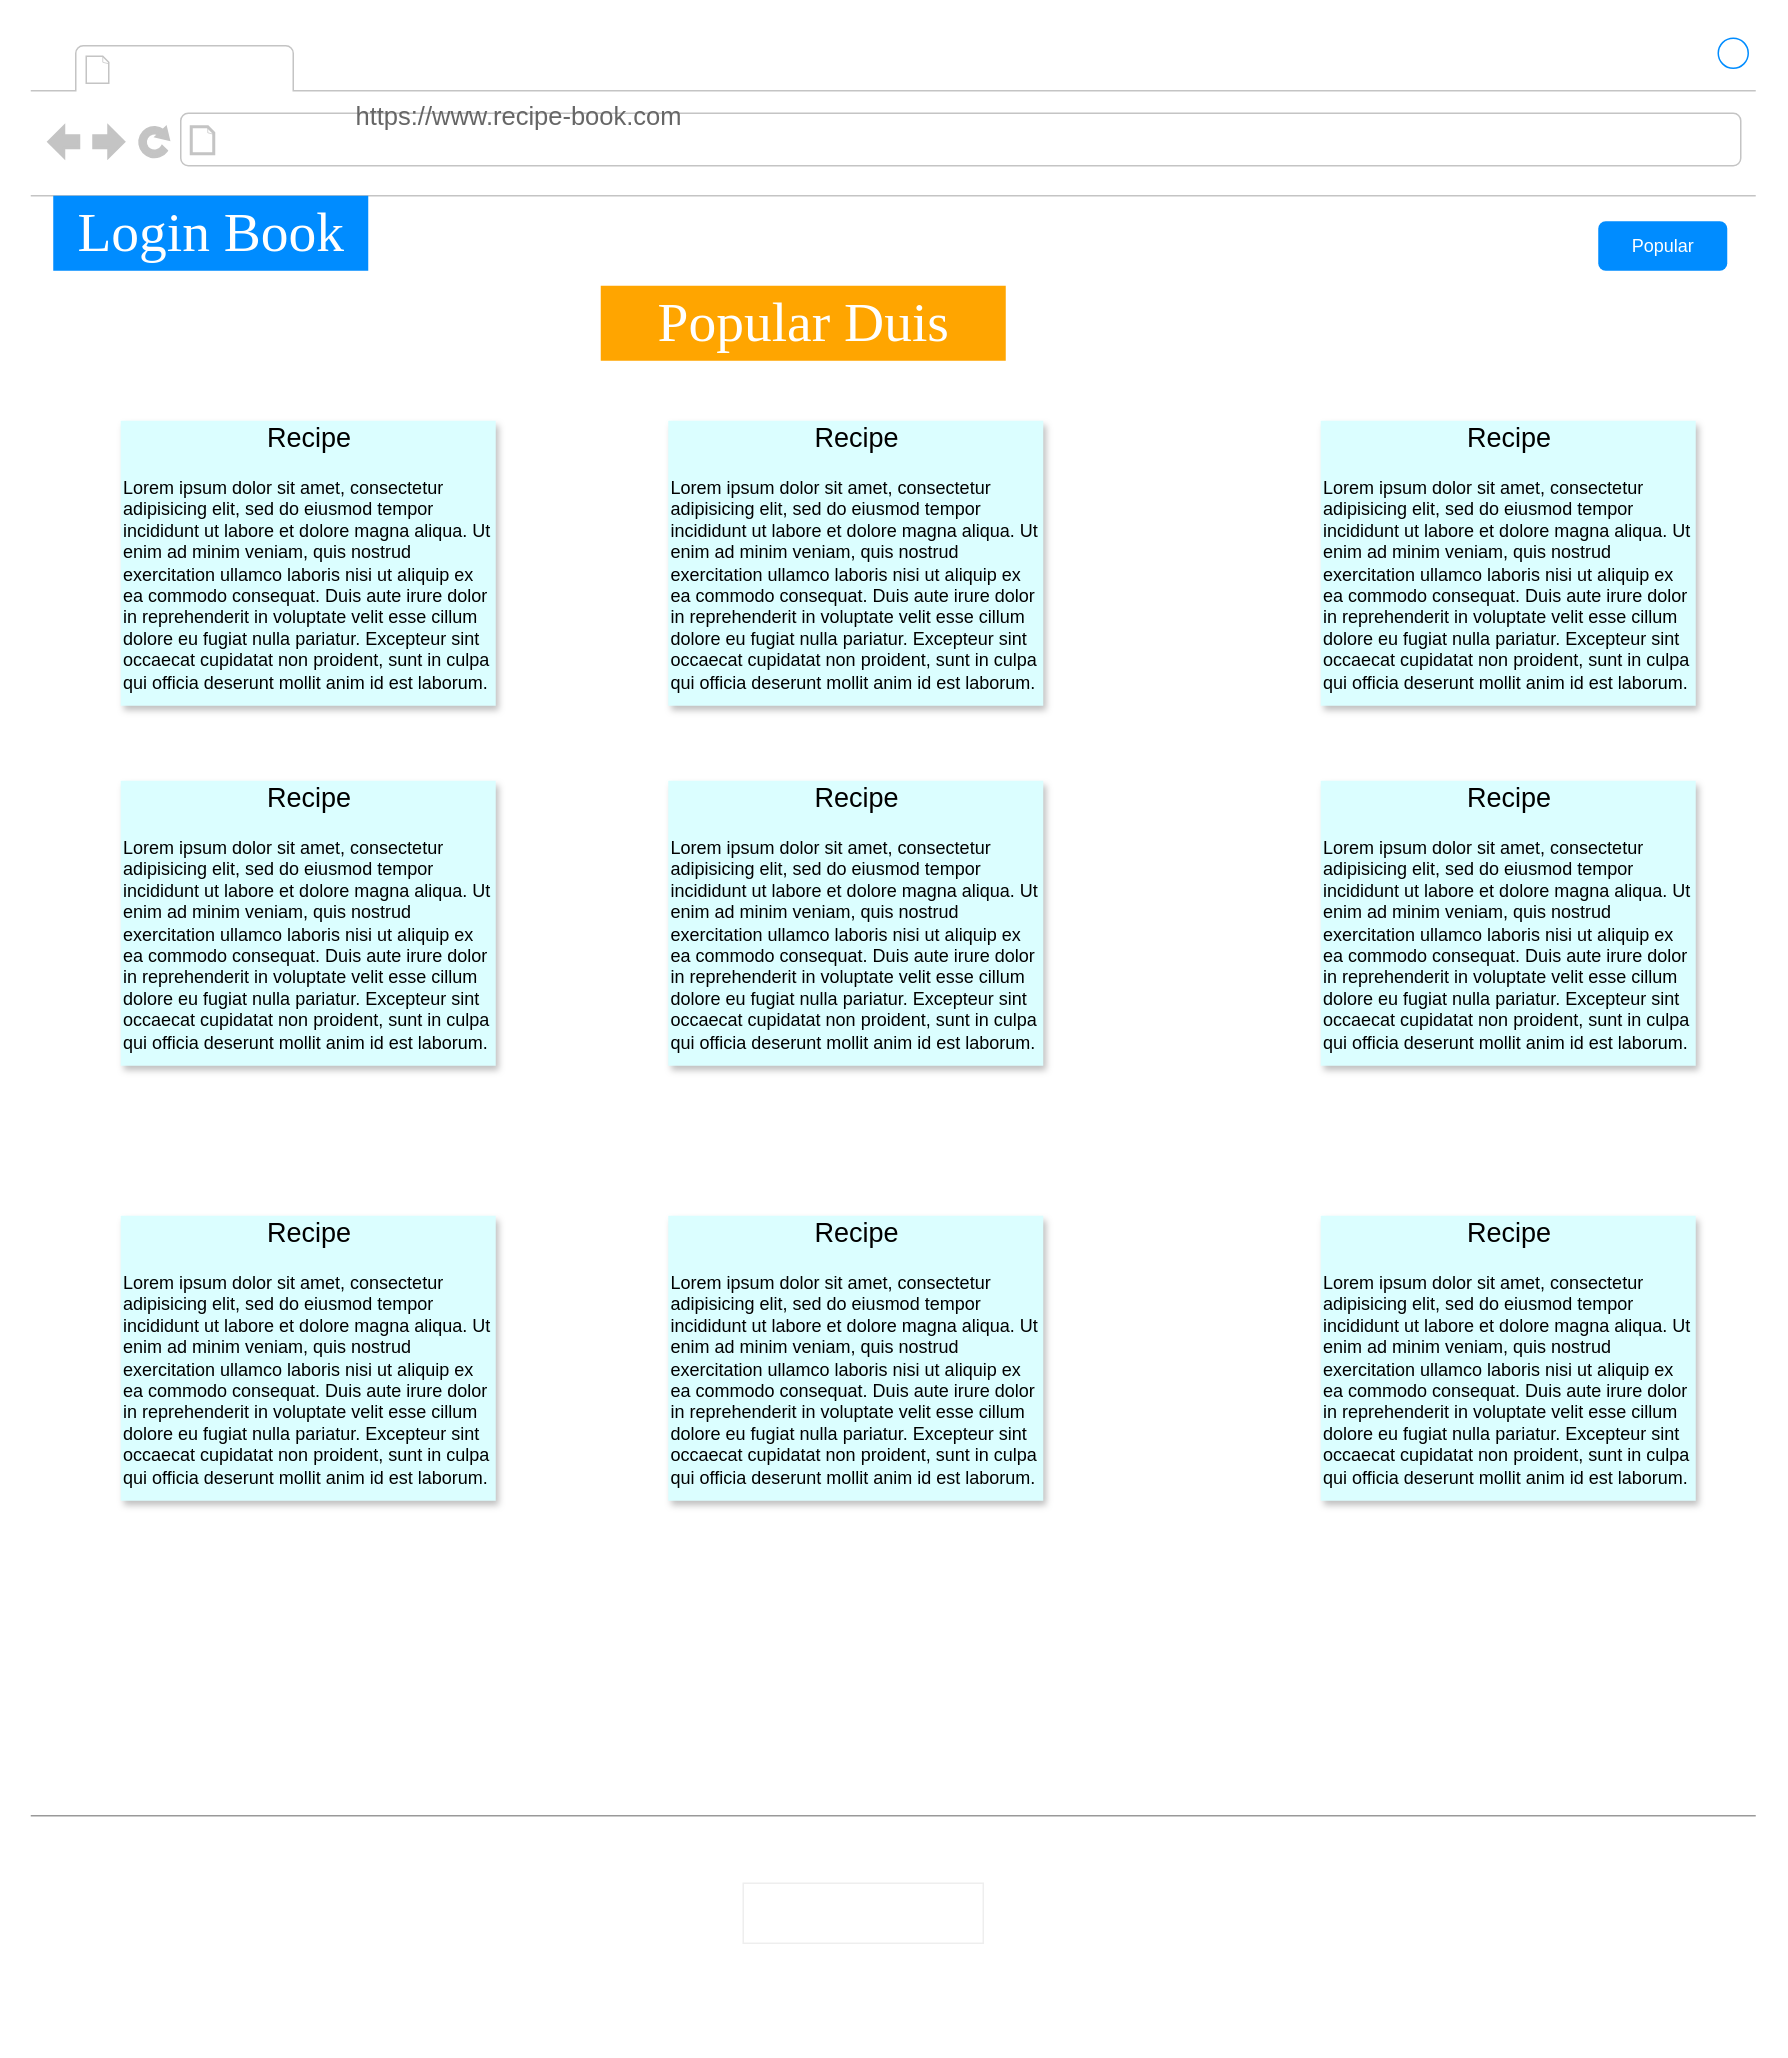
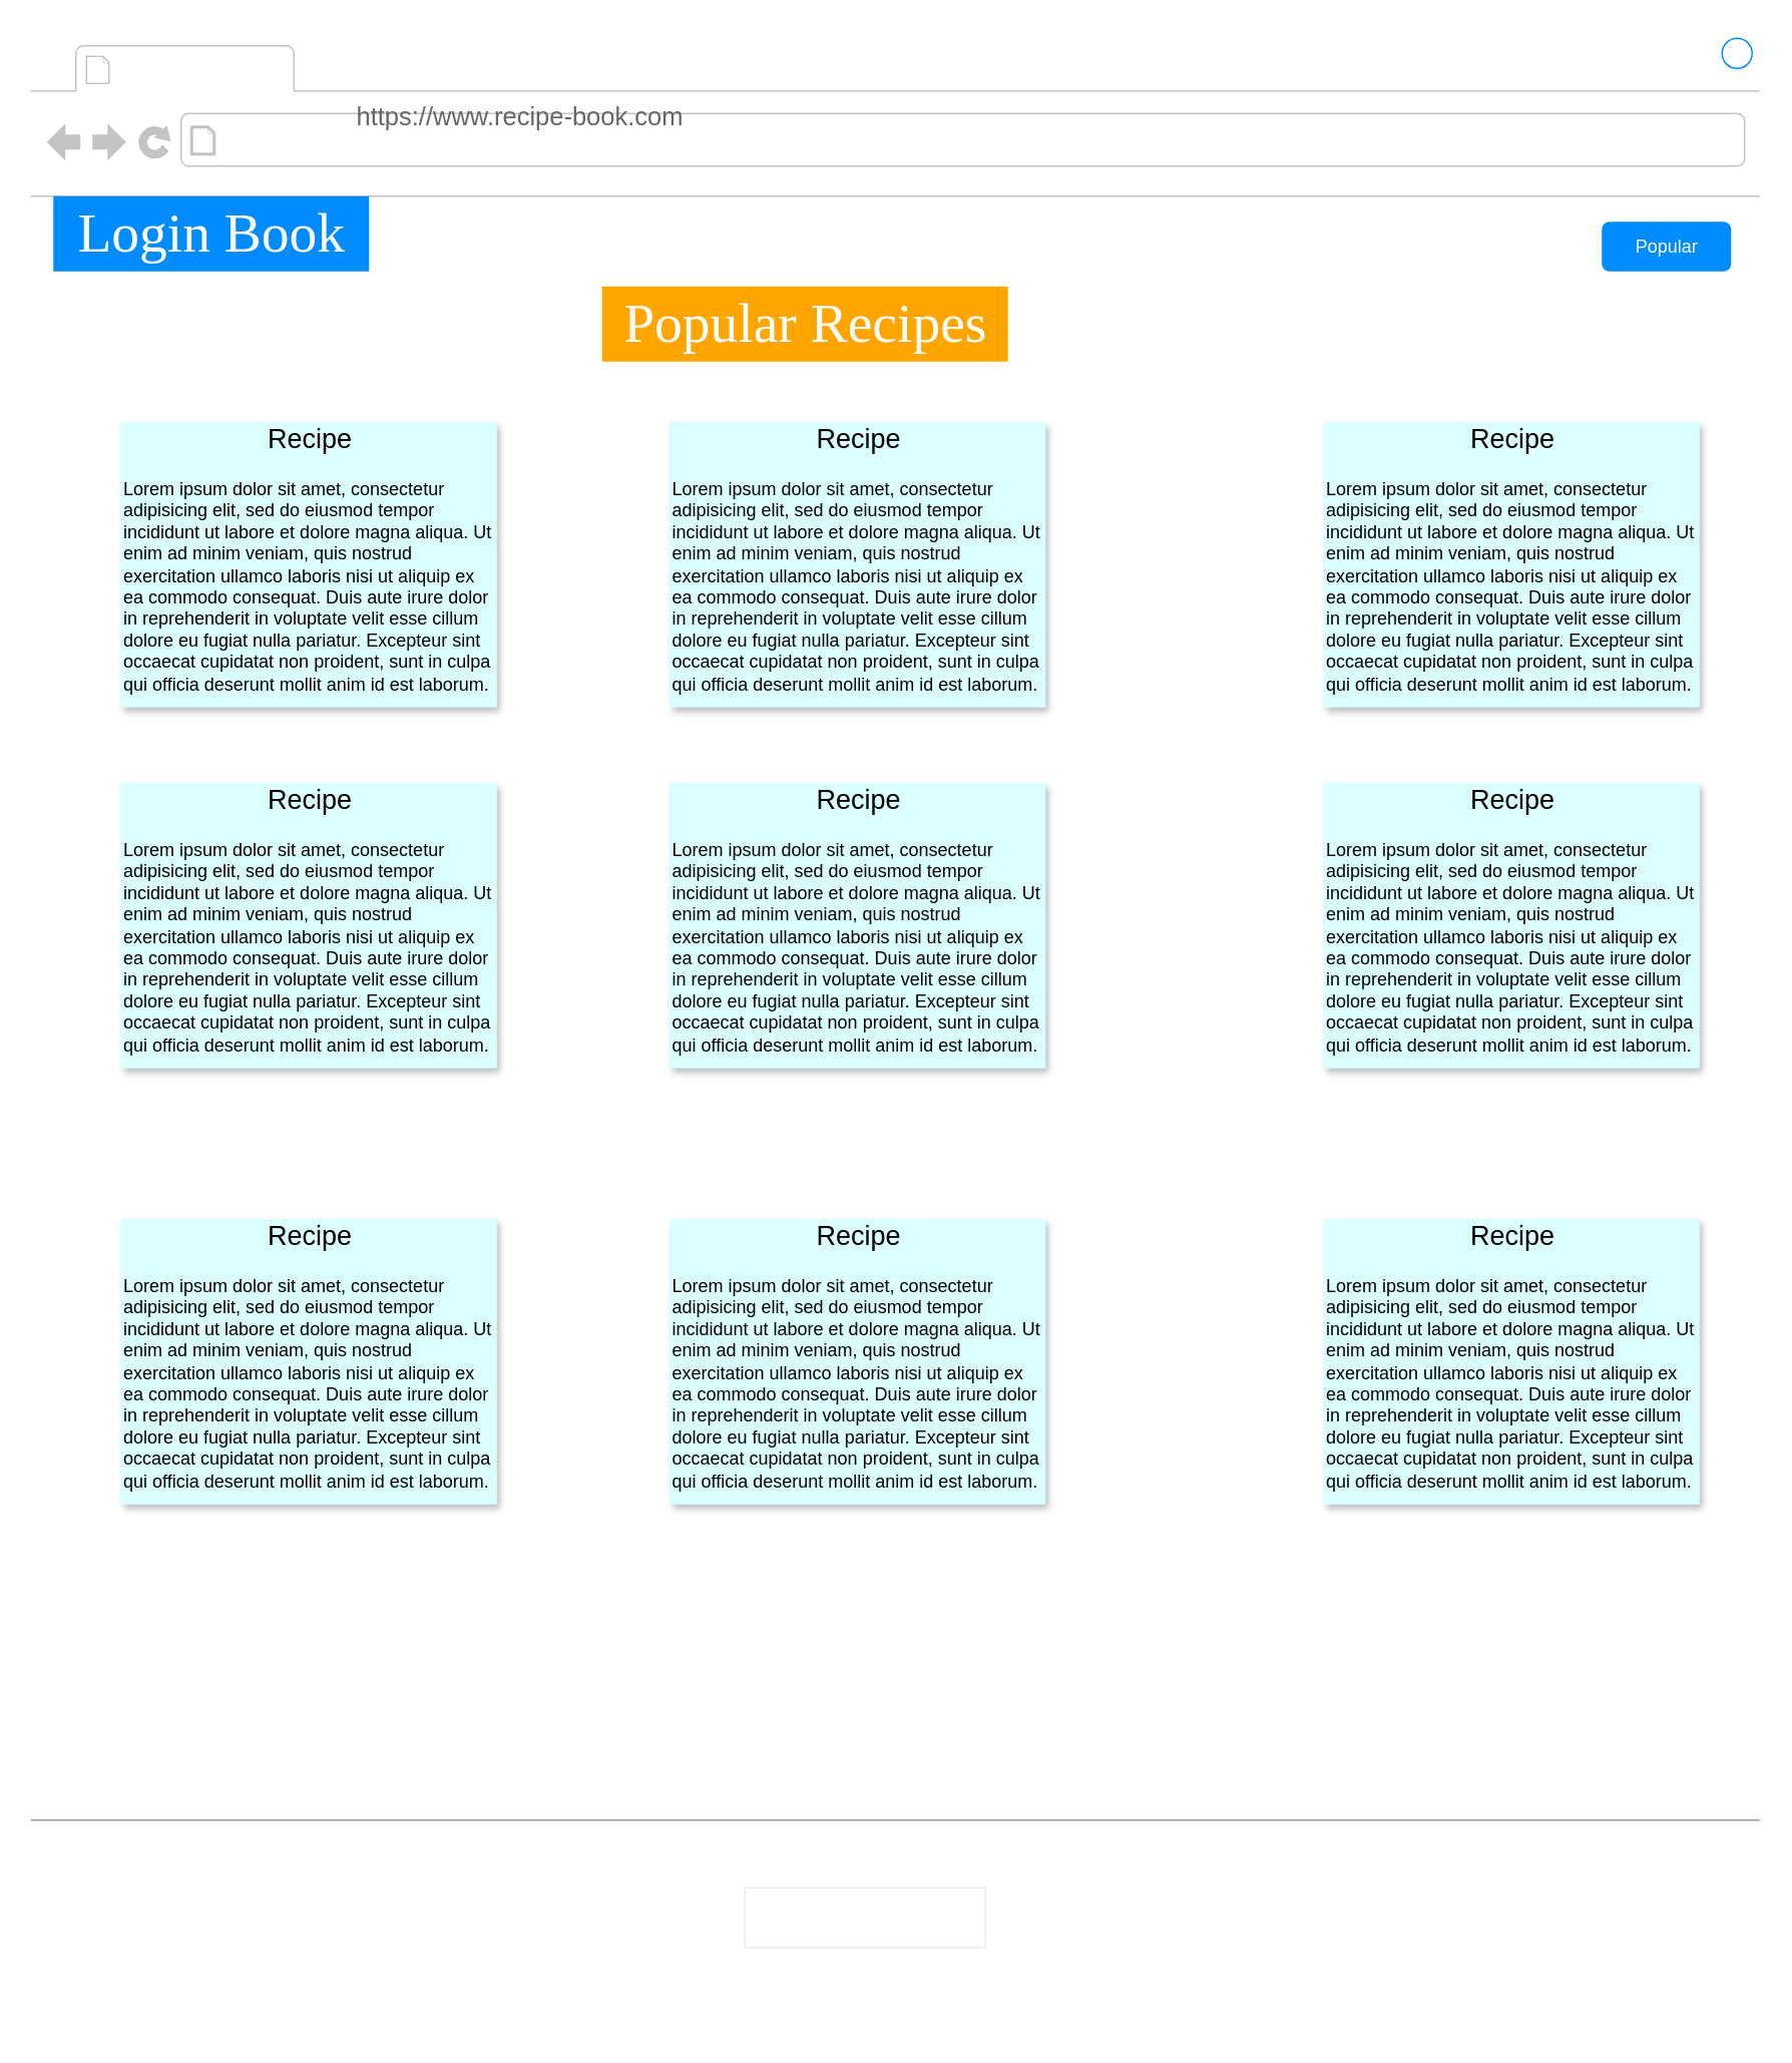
  <mxCell id="0" />
  <mxCell id="1" parent="0" />
  <mxCell id="2" value="" style="strokeWidth=1;shadow=0;dashed=0;align=center;html=1;shape=mxgraph.mockup.containers.browserWindow;rSize=0;strokeColor2=#008cff;strokeColor3=#c4c4c4;mainText=,;recursiveResize=0;strokeColor=#FFFFFF;fontColor=#FFFFFF;" parent="1" vertex="1"><mxGeometry x="20" y="20" width="1150" height="1330" as="geometry" /></mxCell>
  <mxCell id="3" value="https://www.recipe-book.com" style="strokeWidth=1;shadow=0;dashed=0;align=center;html=1;shape=mxgraph.mockup.containers.anchor;rSize=0;fontSize=17;fontColor=#666666;align=left;" parent="2" vertex="1"><mxGeometry x="215" y="45" width="250" height="26" as="geometry" /></mxCell>
  <mxCell id="4" value="Popular" style="rounded=1;align=center;strokeColor=none;html=1;fontColor=#ffffff;fontSize=12;fillColor=#008CFF;" parent="2" vertex="1"><mxGeometry x="1045" y="127" width="86" height="33" as="geometry" /></mxCell>
  <mxCell id="5" value="" style="verticalLabelPosition=bottom;shadow=0;dashed=0;align=center;html=1;verticalAlign=top;strokeWidth=1;shape=mxgraph.mockup.markup.line;strokeColor=#999999;fillColor=#008CFF;fontSize=13;fontColor=#0066CC;" parent="2" vertex="1"><mxGeometry y="1180" width="1150" height="20" as="geometry" /></mxCell>
  <mxCell id="6" value="" style="shape=image;html=1;verticalAlign=top;verticalLabelPosition=bottom;labelBackgroundColor=#ffffff;imageAspect=0;aspect=fixed;image=https://cdn3.iconfinder.com/data/icons/peelicons-vol-1/50/LinkedIn-128.png;fillColor=#008CFF;fontSize=13;fontColor=#0066CC;" parent="2" vertex="1"><mxGeometry x="870" y="1235" width="30" height="30" as="geometry" /></mxCell>
  <mxCell id="7" value="" style="shape=image;html=1;verticalAlign=top;verticalLabelPosition=bottom;labelBackgroundColor=#ffffff;imageAspect=0;aspect=fixed;image=https://cdn3.iconfinder.com/data/icons/peelicons-vol-1/50/Facebook-128.png;fillColor=#008CFF;fontSize=13;fontColor=#0066CC;" parent="2" vertex="1"><mxGeometry x="920" y="1235" width="30" height="30" as="geometry" /></mxCell>
  <mxCell id="8" value="" style="shape=image;html=1;verticalAlign=top;verticalLabelPosition=bottom;labelBackgroundColor=#ffffff;imageAspect=0;aspect=fixed;image=https://cdn3.iconfinder.com/data/icons/peelicons-vol-1/50/Twitter-128.png;fillColor=#008CFF;fontSize=13;fontColor=#0066CC;" parent="2" vertex="1"><mxGeometry x="970" y="1235" width="30" height="30" as="geometry" /></mxCell>
  <mxCell id="9" value="Login Book" style="text;html=1;align=center;verticalAlign=middle;resizable=0;points=[];autosize=1;fontSize=37;fontFamily=Tahoma;fillColor=#008CFF;fontColor=#FFFFFF;" parent="2" vertex="1"><mxGeometry x="15" y="110" width="210" height="50" as="geometry" /></mxCell>
- <mxCell id="10" value="Popular Duis" style="text;html=1;align=center;verticalAlign=middle;resizable=0;points=[];autosize=1;fontSize=37;fontFamily=Tahoma;fillColor=orange;fontColor=#FFFFFF;" vertex="1" parent="2"><mxGeometry x="380" y="170" width="270" height="50" as="geometry" /></mxCell>
+ <mxCell id="10" value="Popular Recipes" style="text;html=1;align=center;verticalAlign=middle;resizable=0;points=[];autosize=1;fontSize=37;fontFamily=Tahoma;fillColor=orange;fontColor=#FFFFFF;" vertex="1" parent="2"><mxGeometry x="380" y="170" width="270" height="50" as="geometry" /></mxCell>
  <mxCell id="11" value="&lt;div style=&quot;text-align: center&quot;&gt;&lt;span&gt;&lt;font style=&quot;font-size: 18px&quot;&gt;Recipe&lt;/font&gt;&lt;/span&gt;&lt;/div&gt;&lt;br&gt;Lorem ipsum dolor sit amet, consectetur adipisicing elit, sed do eiusmod tempor incididunt ut labore et dolore magna aliqua. Ut enim ad minim veniam, quis nostrud exercitation ullamco laboris nisi ut aliquip ex ea commodo consequat. Duis aute irure dolor in reprehenderit in voluptate velit esse cillum dolore eu fugiat nulla pariatur. Excepteur sint occaecat cupidatat non proident, sunt in culpa qui officia deserunt mollit anim id est laborum." style="text;spacingTop=-5;whiteSpace=wrap;html=1;align=left;fontSize=12;fontFamily=Helvetica;fillColor=#DBFEFF;strokeColor=none;shadow=1;" vertex="1" parent="2"><mxGeometry x="860" y="260" width="250" height="190" as="geometry" /></mxCell>
  <mxCell id="12" value="&lt;div style=&quot;text-align: center&quot;&gt;&lt;span&gt;&lt;font style=&quot;font-size: 18px&quot;&gt;Recipe&lt;/font&gt;&lt;/span&gt;&lt;/div&gt;&lt;br&gt;Lorem ipsum dolor sit amet, consectetur adipisicing elit, sed do eiusmod tempor incididunt ut labore et dolore magna aliqua. Ut enim ad minim veniam, quis nostrud exercitation ullamco laboris nisi ut aliquip ex ea commodo consequat. Duis aute irure dolor in reprehenderit in voluptate velit esse cillum dolore eu fugiat nulla pariatur. Excepteur sint occaecat cupidatat non proident, sunt in culpa qui officia deserunt mollit anim id est laborum." style="text;spacingTop=-5;whiteSpace=wrap;html=1;align=left;fontSize=12;fontFamily=Helvetica;fillColor=#DBFEFF;strokeColor=none;shadow=1;" vertex="1" parent="2"><mxGeometry x="425" y="260" width="250" height="190" as="geometry" /></mxCell>
  <mxCell id="13" value="&lt;div style=&quot;text-align: center&quot;&gt;&lt;span&gt;&lt;font style=&quot;font-size: 18px&quot;&gt;Recipe&lt;/font&gt;&lt;/span&gt;&lt;/div&gt;&lt;br&gt;Lorem ipsum dolor sit amet, consectetur adipisicing elit, sed do eiusmod tempor incididunt ut labore et dolore magna aliqua. Ut enim ad minim veniam, quis nostrud exercitation ullamco laboris nisi ut aliquip ex ea commodo consequat. Duis aute irure dolor in reprehenderit in voluptate velit esse cillum dolore eu fugiat nulla pariatur. Excepteur sint occaecat cupidatat non proident, sunt in culpa qui officia deserunt mollit anim id est laborum." style="text;spacingTop=-5;whiteSpace=wrap;html=1;align=left;fontSize=12;fontFamily=Helvetica;fillColor=#DBFEFF;strokeColor=none;shadow=1;" vertex="1" parent="2"><mxGeometry x="60" y="500" width="250" height="190" as="geometry" /></mxCell>
  <mxCell id="14" value="&lt;div style=&quot;text-align: center&quot;&gt;&lt;span&gt;&lt;font style=&quot;font-size: 18px&quot;&gt;Recipe&lt;/font&gt;&lt;/span&gt;&lt;/div&gt;&lt;br&gt;Lorem ipsum dolor sit amet, consectetur adipisicing elit, sed do eiusmod tempor incididunt ut labore et dolore magna aliqua. Ut enim ad minim veniam, quis nostrud exercitation ullamco laboris nisi ut aliquip ex ea commodo consequat. Duis aute irure dolor in reprehenderit in voluptate velit esse cillum dolore eu fugiat nulla pariatur. Excepteur sint occaecat cupidatat non proident, sunt in culpa qui officia deserunt mollit anim id est laborum." style="text;spacingTop=-5;whiteSpace=wrap;html=1;align=left;fontSize=12;fontFamily=Helvetica;fillColor=#DBFEFF;strokeColor=none;shadow=1;" vertex="1" parent="2"><mxGeometry x="425" y="500" width="250" height="190" as="geometry" /></mxCell>
  <mxCell id="15" value="&lt;div style=&quot;text-align: center&quot;&gt;&lt;span&gt;&lt;font style=&quot;font-size: 18px&quot;&gt;Recipe&lt;/font&gt;&lt;/span&gt;&lt;/div&gt;&lt;br&gt;Lorem ipsum dolor sit amet, consectetur adipisicing elit, sed do eiusmod tempor incididunt ut labore et dolore magna aliqua. Ut enim ad minim veniam, quis nostrud exercitation ullamco laboris nisi ut aliquip ex ea commodo consequat. Duis aute irure dolor in reprehenderit in voluptate velit esse cillum dolore eu fugiat nulla pariatur. Excepteur sint occaecat cupidatat non proident, sunt in culpa qui officia deserunt mollit anim id est laborum." style="text;spacingTop=-5;whiteSpace=wrap;html=1;align=left;fontSize=12;fontFamily=Helvetica;fillColor=#DBFEFF;strokeColor=none;shadow=1;" vertex="1" parent="2"><mxGeometry x="860" y="500" width="250" height="190" as="geometry" /></mxCell>
  <mxCell id="16" value="" style="shape=rect;fillColor=#ffffff;strokeColor=#eeeeee;shadow=0;fontSize=13;fontColor=#0066CC;" vertex="1" parent="2"><mxGeometry x="475" y="1235" width="160" height="40" as="geometry" /></mxCell>
  <mxCell id="17" value="&lt;div style=&quot;text-align: center&quot;&gt;&lt;span&gt;&lt;font style=&quot;font-size: 18px&quot;&gt;Recipe&lt;/font&gt;&lt;/span&gt;&lt;/div&gt;&lt;br&gt;Lorem ipsum dolor sit amet, consectetur adipisicing elit, sed do eiusmod tempor incididunt ut labore et dolore magna aliqua. Ut enim ad minim veniam, quis nostrud exercitation ullamco laboris nisi ut aliquip ex ea commodo consequat. Duis aute irure dolor in reprehenderit in voluptate velit esse cillum dolore eu fugiat nulla pariatur. Excepteur sint occaecat cupidatat non proident, sunt in culpa qui officia deserunt mollit anim id est laborum." style="text;spacingTop=-5;whiteSpace=wrap;html=1;align=left;fontSize=12;fontFamily=Helvetica;fillColor=#DBFEFF;strokeColor=none;shadow=1;" vertex="1" parent="2"><mxGeometry x="60" y="790" width="250" height="190" as="geometry" /></mxCell>
  <mxCell id="18" value="&lt;div style=&quot;text-align: center&quot;&gt;&lt;span&gt;&lt;font style=&quot;font-size: 18px&quot;&gt;Recipe&lt;/font&gt;&lt;/span&gt;&lt;/div&gt;&lt;br&gt;Lorem ipsum dolor sit amet, consectetur adipisicing elit, sed do eiusmod tempor incididunt ut labore et dolore magna aliqua. Ut enim ad minim veniam, quis nostrud exercitation ullamco laboris nisi ut aliquip ex ea commodo consequat. Duis aute irure dolor in reprehenderit in voluptate velit esse cillum dolore eu fugiat nulla pariatur. Excepteur sint occaecat cupidatat non proident, sunt in culpa qui officia deserunt mollit anim id est laborum." style="text;spacingTop=-5;whiteSpace=wrap;html=1;align=left;fontSize=12;fontFamily=Helvetica;fillColor=#DBFEFF;strokeColor=none;shadow=1;" vertex="1" parent="2"><mxGeometry x="425" y="790" width="250" height="190" as="geometry" /></mxCell>
  <mxCell id="19" value="&lt;div style=&quot;text-align: center&quot;&gt;&lt;span&gt;&lt;font style=&quot;font-size: 18px&quot;&gt;Recipe&lt;/font&gt;&lt;/span&gt;&lt;/div&gt;&lt;br&gt;Lorem ipsum dolor sit amet, consectetur adipisicing elit, sed do eiusmod tempor incididunt ut labore et dolore magna aliqua. Ut enim ad minim veniam, quis nostrud exercitation ullamco laboris nisi ut aliquip ex ea commodo consequat. Duis aute irure dolor in reprehenderit in voluptate velit esse cillum dolore eu fugiat nulla pariatur. Excepteur sint occaecat cupidatat non proident, sunt in culpa qui officia deserunt mollit anim id est laborum." style="text;spacingTop=-5;whiteSpace=wrap;html=1;align=left;fontSize=12;fontFamily=Helvetica;fillColor=#DBFEFF;strokeColor=none;shadow=1;" vertex="1" parent="2"><mxGeometry x="860" y="790" width="250" height="190" as="geometry" /></mxCell>
  <mxCell id="20" value="&lt;div style=&quot;text-align: center&quot;&gt;&lt;span&gt;&lt;font style=&quot;font-size: 18px&quot;&gt;Recipe&lt;/font&gt;&lt;/span&gt;&lt;/div&gt;&lt;br&gt;Lorem ipsum dolor sit amet, consectetur adipisicing elit, sed do eiusmod tempor incididunt ut labore et dolore magna aliqua. Ut enim ad minim veniam, quis nostrud exercitation ullamco laboris nisi ut aliquip ex ea commodo consequat. Duis aute irure dolor in reprehenderit in voluptate velit esse cillum dolore eu fugiat nulla pariatur. Excepteur sint occaecat cupidatat non proident, sunt in culpa qui officia deserunt mollit anim id est laborum." style="text;spacingTop=-5;whiteSpace=wrap;html=1;align=left;fontSize=12;fontFamily=Helvetica;fillColor=#DBFEFF;strokeColor=none;shadow=1;" vertex="1" parent="2"><mxGeometry x="60" y="260" width="250" height="190" as="geometry" /></mxCell>
